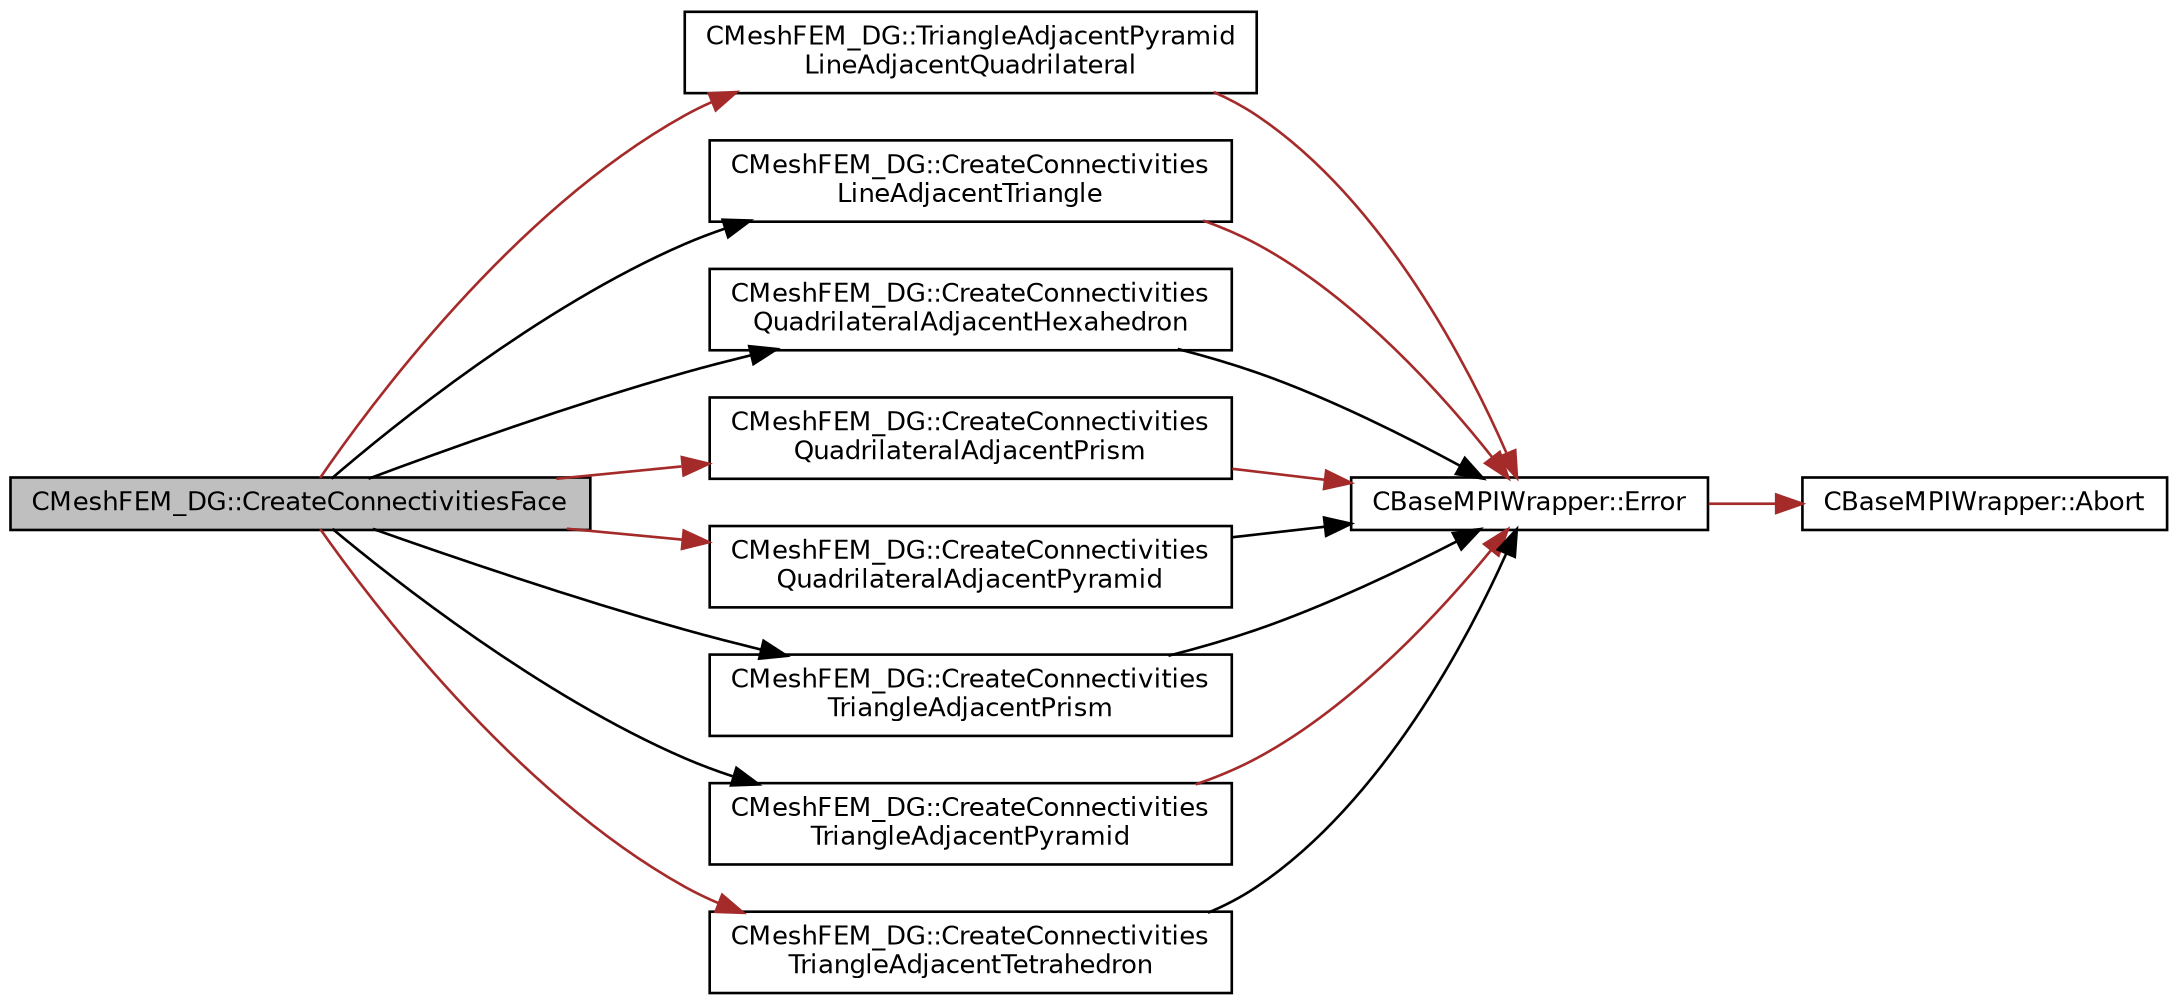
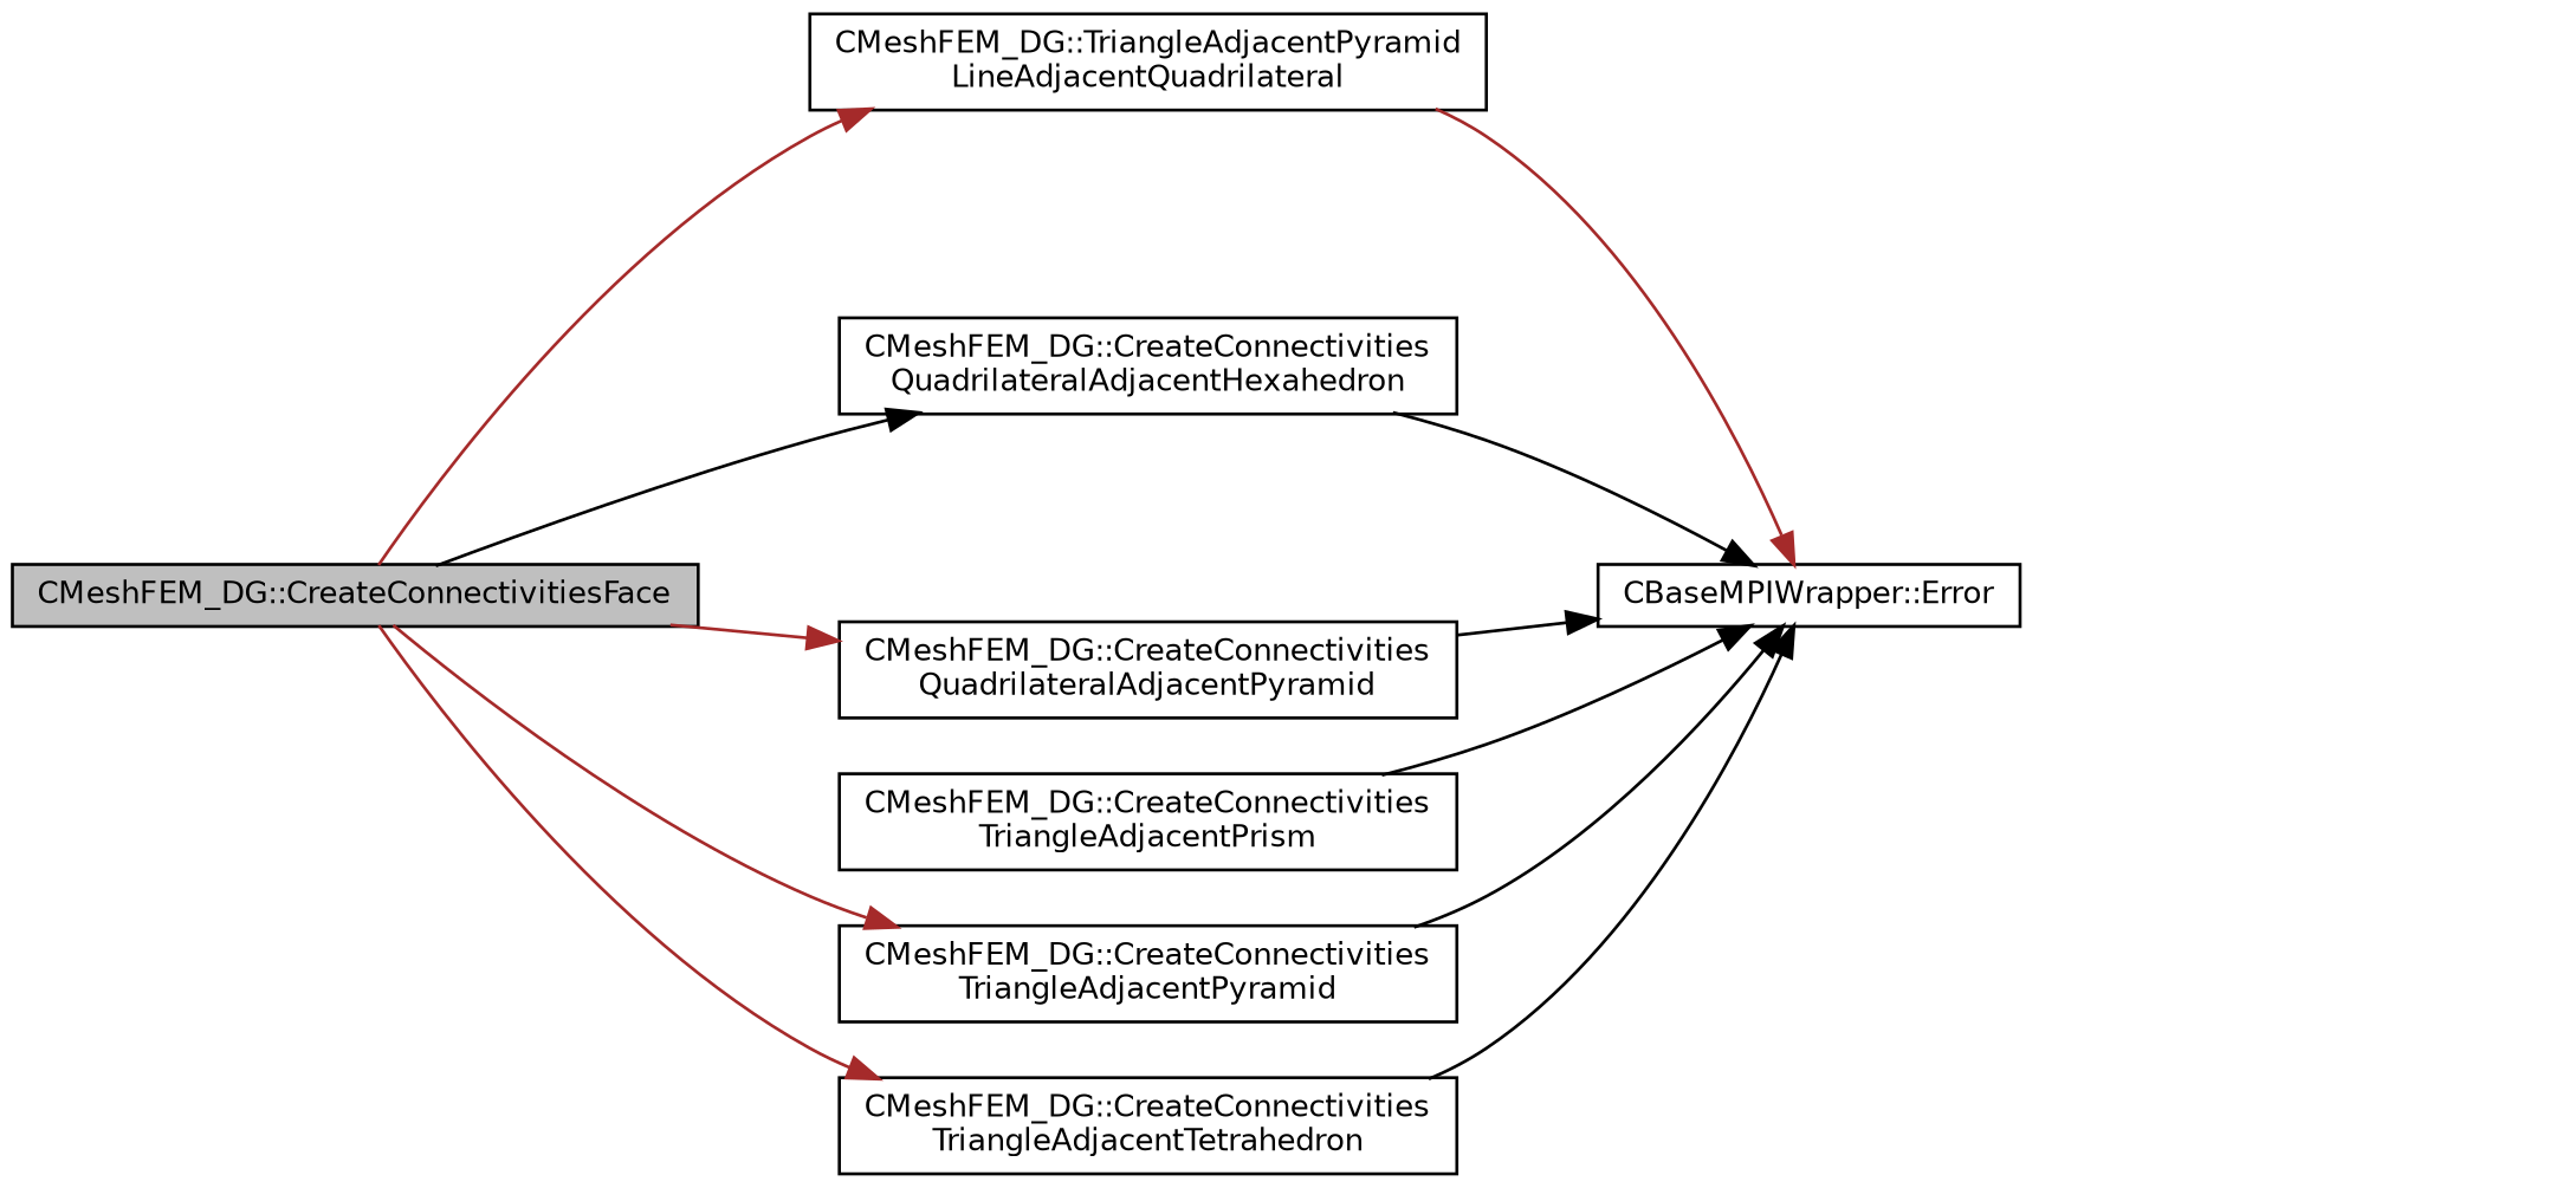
  digraph {
    rankdir=LR
    node [color=black fillcolor=white fontname=Helvetica fontsize=10 shape=record style=filled]
    edge [color=brown fontname=Helvetica fontsize=10 labelfontname=Helvetica labelfontsize=10 style=solid]
    n1 [fillcolor=grey75 fontcolor=black height=0.2 label="CMeshFEM_DG::CreateConnectivitiesFace" width=0.4]
    n2 [height=0.2 label="CMeshFEM_DG::TriangleAdjacentPyramid\lLineAdjacentQuadrilateral" width=0.4]
-   n3 [height=0.2 label="CMeshFEM_DG::CreateConnectivities\lLineAdjacentTriangle" width=0.4]
    n4 [height=0.2 label="CMeshFEM_DG::CreateConnectivities\lQuadrilateralAdjacentHexahedron" width=0.4]
-   n5 [height=0.2 label="CMeshFEM_DG::CreateConnectivities\lQuadrilateralAdjacentPrism" width=0.4]
    n6 [height=0.2 label="CMeshFEM_DG::CreateConnectivities\lQuadrilateralAdjacentPyramid" width=0.4]
    n7 [height=0.2 label="CMeshFEM_DG::CreateConnectivities\lTriangleAdjacentPrism" width=0.4]
    n8 [height=0.2 label="CMeshFEM_DG::CreateConnectivities\lTriangleAdjacentPyramid" width=0.4]
    n9 [height=0.2 label="CMeshFEM_DG::CreateConnectivities\lTriangleAdjacentTetrahedron" width=0.4]
    n10 [height=0.2 label="CBaseMPIWrapper::Error" width=0.4]
-   n11 [height=0.2 label="CBaseMPIWrapper::Abort" width=0.4]
    n1 -> n2
-   n1 -> n3 [color=black]
    n1 -> n4 [color=black]
-   n1 -> n5
    n1 -> n6
-   n1 -> n7 [color=black]
-   n1 -> n8 [color=black]
+   n1 -> n8
    n1 -> n9
    n2 -> n10
-   n3 -> n10
    n4 -> n10 [color=black]
-   n5 -> n10
    n6 -> n10 [color=black]
    n7 -> n10 [color=black]
-   n8 -> n10
+   n8 -> n10 [color=black]
    n9 -> n10 [color=black]
-   n10 -> n11
  }
